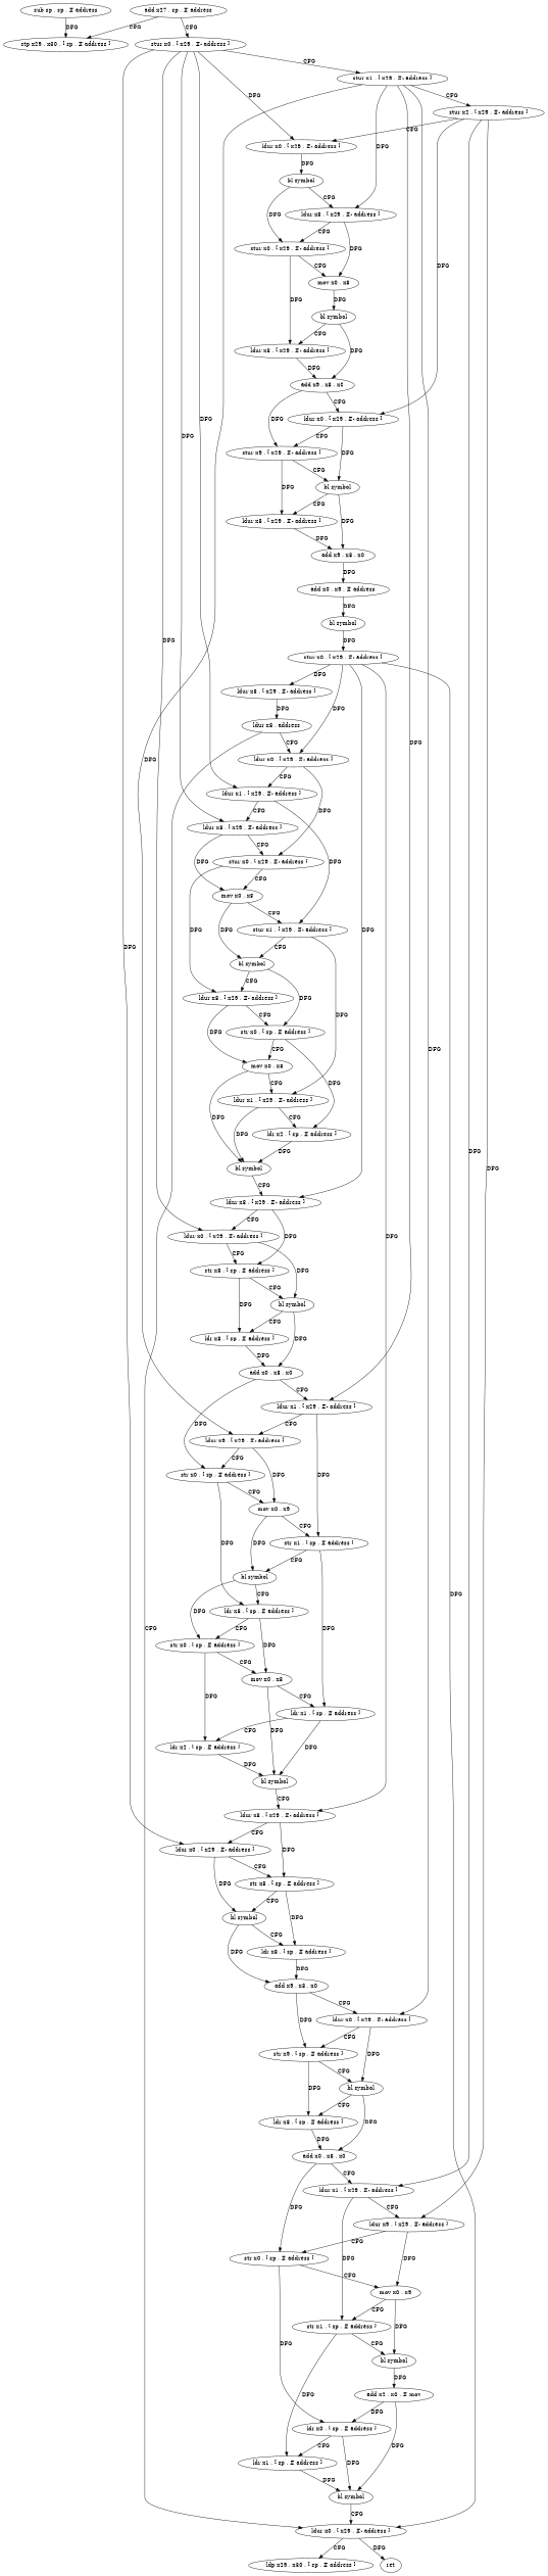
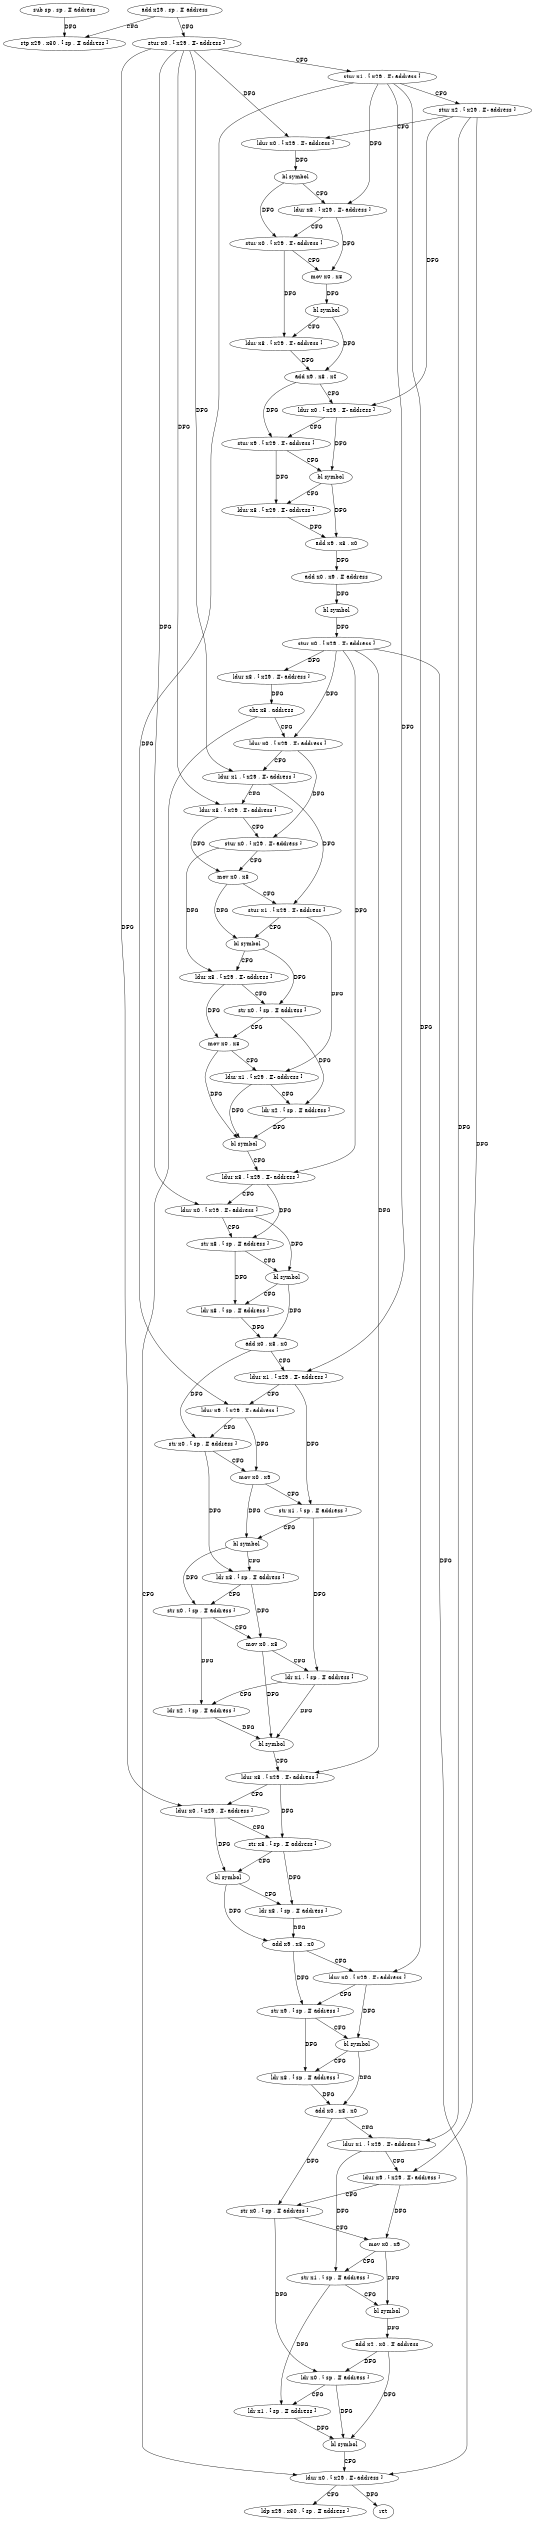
  digraph {
    n1 [label="sub sp , sp , # address"]
    n2 [label="stp x29 , x30 , [ sp , # address ]"]
-   n3 [label="add x27 , sp , # address"]
+   n3 [label="add x29 , sp , # address"]
    n4 [label="stur x0 , [ x29 , #- address ]"]
    n5 [label="stur x1 , [ x29 , #- address ]"]
    n6 [label="ldur x0 , [ x29 , #- address ]"]
    n7 [label="ldur x1 , [ x29 , #- address ]"]
    n8 [label="ldur x8 , [ x29 , #- address ]"]
    n9 [label="ldur x0 , [ x29 , #- address ]"]
    n10 [label="ldur x0 , [ x29 , #- address ]"]
    n11 [label="stur x2 , [ x29 , #- address ]"]
    n12 [label="ldur x8 , [ x29 , #- address ]"]
    n13 [label="ldur x1 , [ x29 , #- address ]"]
    n14 [label="ldur x9 , [ x29 , #- address ]"]
    n15 [label="ldur x0 , [ x29 , #- address ]"]
    n16 [label="bl symbol"]
    n17 [label="stur x1 , [ x29 , #- address ]"]
    n18 [label="stur x0 , [ x29 , #- address ]"]
    n19 [label="mov x0 , x8"]
    n20 [label="str x8 , [ sp , # address ]"]
    n21 [label="bl symbol"]
    n22 [label="str x8 , [ sp , # address ]"]
    n23 [label="bl symbol"]
    n24 [label="ldur x0 , [ x29 , #- address ]"]
    n25 [label="ldur x1 , [ x29 , #- address ]"]
    n26 [label="ldur x9 , [ x29 , #- address ]"]
    n27 [label="stur x0 , [ x29 , #- address ]"]
    n28 [label="mov x0 , x8"]
    n29 [label="str x1 , [ sp , # address ]"]
    n30 [label="str x0 , [ sp , # address ]"]
    n31 [label="mov x0 , x9"]
    n32 [label="str x9 , [ sp , # address ]"]
    n33 [label="bl symbol"]
    n34 [label="stur x9 , [ x29 , #- address ]"]
    n35 [label="bl symbol"]
    n36 [label="str x1 , [ sp , # address ]"]
    n37 [label="str x0 , [ sp , # address ]"]
    n38 [label="mov x0 , x9"]
    n39 [label="ldur x8 , [ x29 , #- address ]"]
    n40 [label="bl symbol"]
    n41 [label="add x9 , x8 , x0"]
    n42 [label="ldur x8 , [ x29 , #- address ]"]
    n43 [label="add x9 , x8 , x0"]
    n44 [label="add x0 , x9 , # address"]
    n45 [label="bl symbol"]
    n46 [label="stur x0 , [ x29 , #- address ]"]
    n47 [label="ldur x8 , [ x29 , #- address ]"]
    n48 [label="ldur x0 , [ x29 , #- address ]"]
    n49 [label="ldur x0 , [ x29 , #- address ]"]
    n50 [label="ldur x8 , [ x29 , #- address ]"]
    n51 [label="ldur x8 , [ x29 , #- address ]"]
-   n52 [label="ldur x8 , address"]
+   n52 [label="cbz x8 , address"]
    n53 [label="ldp x29 , x30 , [ sp , # address ]"]
    n54 [label=ret]
    n55 [label="ldur x8 , [ x29 , #- address ]"]
    n56 [label="bl symbol"]
    n57 [label="ldur x1 , [ x29 , #- address ]"]
    n58 [label="str x0 , [ sp , # address ]"]
    n59 [label="mov x0 , x8"]
    n60 [label="ldr x2 , [ sp , # address ]"]
    n61 [label="bl symbol"]
    n62 [label="ldr x8 , [ sp , # address ]"]
    n63 [label="add x0 , x8 , x0"]
    n64 [label="ldr x8 , [ sp , # address ]"]
    n65 [label="bl symbol"]
    n66 [label="ldr x1 , [ sp , # address ]"]
    n67 [label="str x0 , [ sp , # address ]"]
    n68 [label="mov x0 , x8"]
    n69 [label="ldr x2 , [ sp , # address ]"]
    n70 [label="bl symbol"]
    n71 [label="ldr x8 , [ sp , # address ]"]
    n72 [label="add x9 , x8 , x0"]
    n73 [label="ldr x8 , [ sp , # address ]"]
    n74 [label="add x0 , x8 , x0"]
    n75 [label="ldr x0 , [ sp , # address ]"]
    n76 [label="bl symbol"]
    n77 [label="ldr x1 , [ sp , # address ]"]
    n78 [label="bl symbol"]
-   n79 [label="add x2 , x0 , # mov"]
+   n79 [label="add x2 , x0 , # address"]
    n1 -> n2 [label=DFG]
    n3 -> n2 [label=CFG]
    n3 -> n4 [label=CFG]
    n4 -> n5 [label=CFG]
    n4 -> n6 [label=DFG]
    n4 -> n7 [label=DFG]
    n4 -> n8 [label=DFG]
    n4 -> n9 [label=DFG]
    n4 -> n10 [label=DFG]
    n5 -> n11 [label=CFG]
    n5 -> n12 [label=DFG]
    n5 -> n13 [label=DFG]
    n5 -> n14 [label=DFG]
    n5 -> n15 [label=DFG]
    n6 -> n16 [label=DFG]
    n7 -> n8 [label=CFG]
    n7 -> n17 [label=DFG]
    n8 -> n18 [label=CFG]
    n8 -> n19 [label=DFG]
    n9 -> n20 [label=CFG]
    n9 -> n21 [label=DFG]
    n10 -> n22 [label=CFG]
    n10 -> n23 [label=DFG]
    n11 -> n6 [label=CFG]
    n11 -> n24 [label=DFG]
    n11 -> n25 [label=DFG]
    n11 -> n26 [label=DFG]
    n12 -> n27 [label=CFG]
    n12 -> n28 [label=DFG]
    n13 -> n14 [label=CFG]
    n13 -> n29 [label=DFG]
    n14 -> n30 [label=CFG]
    n14 -> n31 [label=DFG]
    n15 -> n32 [label=CFG]
    n15 -> n33 [label=DFG]
    n16 -> n12 [label=CFG]
    n16 -> n27 [label=DFG]
    n17 -> n56 [label=CFG]
    n17 -> n57 [label=DFG]
    n18 -> n19 [label=CFG]
    n18 -> n55 [label=DFG]
    n19 -> n17 [label=CFG]
    n19 -> n56 [label=DFG]
    n20 -> n21 [label=CFG]
    n20 -> n62 [label=DFG]
    n21 -> n62 [label=CFG]
    n21 -> n63 [label=DFG]
    n22 -> n23 [label=CFG]
    n22 -> n71 [label=DFG]
    n23 -> n71 [label=CFG]
    n23 -> n72 [label=DFG]
    n24 -> n34 [label=CFG]
    n24 -> n35 [label=DFG]
    n25 -> n26 [label=CFG]
    n25 -> n36 [label=DFG]
    n26 -> n37 [label=CFG]
    n26 -> n38 [label=DFG]
    n27 -> n28 [label=CFG]
    n27 -> n39 [label=DFG]
    n28 -> n40 [label=DFG]
    n29 -> n65 [label=CFG]
    n29 -> n66 [label=DFG]
    n30 -> n31 [label=CFG]
    n30 -> n64 [label=DFG]
    n31 -> n29 [label=CFG]
    n31 -> n65 [label=DFG]
    n32 -> n33 [label=CFG]
    n32 -> n73 [label=DFG]
    n33 -> n73 [label=CFG]
    n33 -> n74 [label=DFG]
    n34 -> n35 [label=CFG]
    n34 -> n42 [label=DFG]
    n35 -> n42 [label=CFG]
    n35 -> n43 [label=DFG]
    n36 -> n76 [label=CFG]
    n36 -> n77 [label=DFG]
    n37 -> n38 [label=CFG]
    n37 -> n75 [label=DFG]
    n38 -> n36 [label=CFG]
    n38 -> n76 [label=DFG]
    n39 -> n41 [label=DFG]
    n40 -> n39 [label=CFG]
    n40 -> n41 [label=DFG]
    n41 -> n24 [label=CFG]
    n41 -> n34 [label=DFG]
    n42 -> n43 [label=DFG]
    n43 -> n44 [label=DFG]
    n44 -> n45 [label=DFG]
    n45 -> n46 [label=DFG]
    n46 -> n47 [label=DFG]
    n46 -> n48 [label=DFG]
    n46 -> n49 [label=DFG]
    n46 -> n50 [label=DFG]
    n46 -> n51 [label=DFG]
    n47 -> n52 [label=DFG]
    n48 -> n53 [label=CFG]
    n48 -> n54 [label=DFG]
    n49 -> n7 [label=CFG]
    n49 -> n18 [label=DFG]
    n50 -> n9 [label=CFG]
    n50 -> n20 [label=DFG]
    n51 -> n10 [label=CFG]
    n51 -> n22 [label=DFG]
    n52 -> n48 [label=CFG]
    n52 -> n49 [label=CFG]
    n55 -> n58 [label=CFG]
    n55 -> n59 [label=DFG]
    n56 -> n55 [label=CFG]
    n56 -> n58 [label=DFG]
    n57 -> n60 [label=CFG]
    n57 -> n61 [label=DFG]
    n58 -> n59 [label=CFG]
    n58 -> n60 [label=DFG]
    n59 -> n57 [label=CFG]
    n59 -> n61 [label=DFG]
    n60 -> n61 [label=DFG]
    n61 -> n50 [label=CFG]
    n62 -> n63 [label=DFG]
    n63 -> n13 [label=CFG]
    n63 -> n30 [label=DFG]
    n64 -> n67 [label=CFG]
    n64 -> n68 [label=DFG]
    n65 -> n64 [label=CFG]
    n65 -> n67 [label=DFG]
    n66 -> n69 [label=CFG]
    n66 -> n70 [label=DFG]
    n67 -> n68 [label=CFG]
    n67 -> n69 [label=DFG]
    n68 -> n66 [label=CFG]
    n68 -> n70 [label=DFG]
    n69 -> n70 [label=DFG]
    n70 -> n51 [label=CFG]
    n71 -> n72 [label=DFG]
    n72 -> n15 [label=CFG]
    n72 -> n32 [label=DFG]
    n73 -> n74 [label=DFG]
    n74 -> n25 [label=CFG]
    n74 -> n37 [label=DFG]
    n75 -> n77 [label=CFG]
    n75 -> n78 [label=DFG]
    n76 -> n79 [label=DFG]
    n77 -> n78 [label=DFG]
    n78 -> n48 [label=CFG]
    n79 -> n75 [label=DFG]
    n79 -> n78 [label=DFG]
  }
